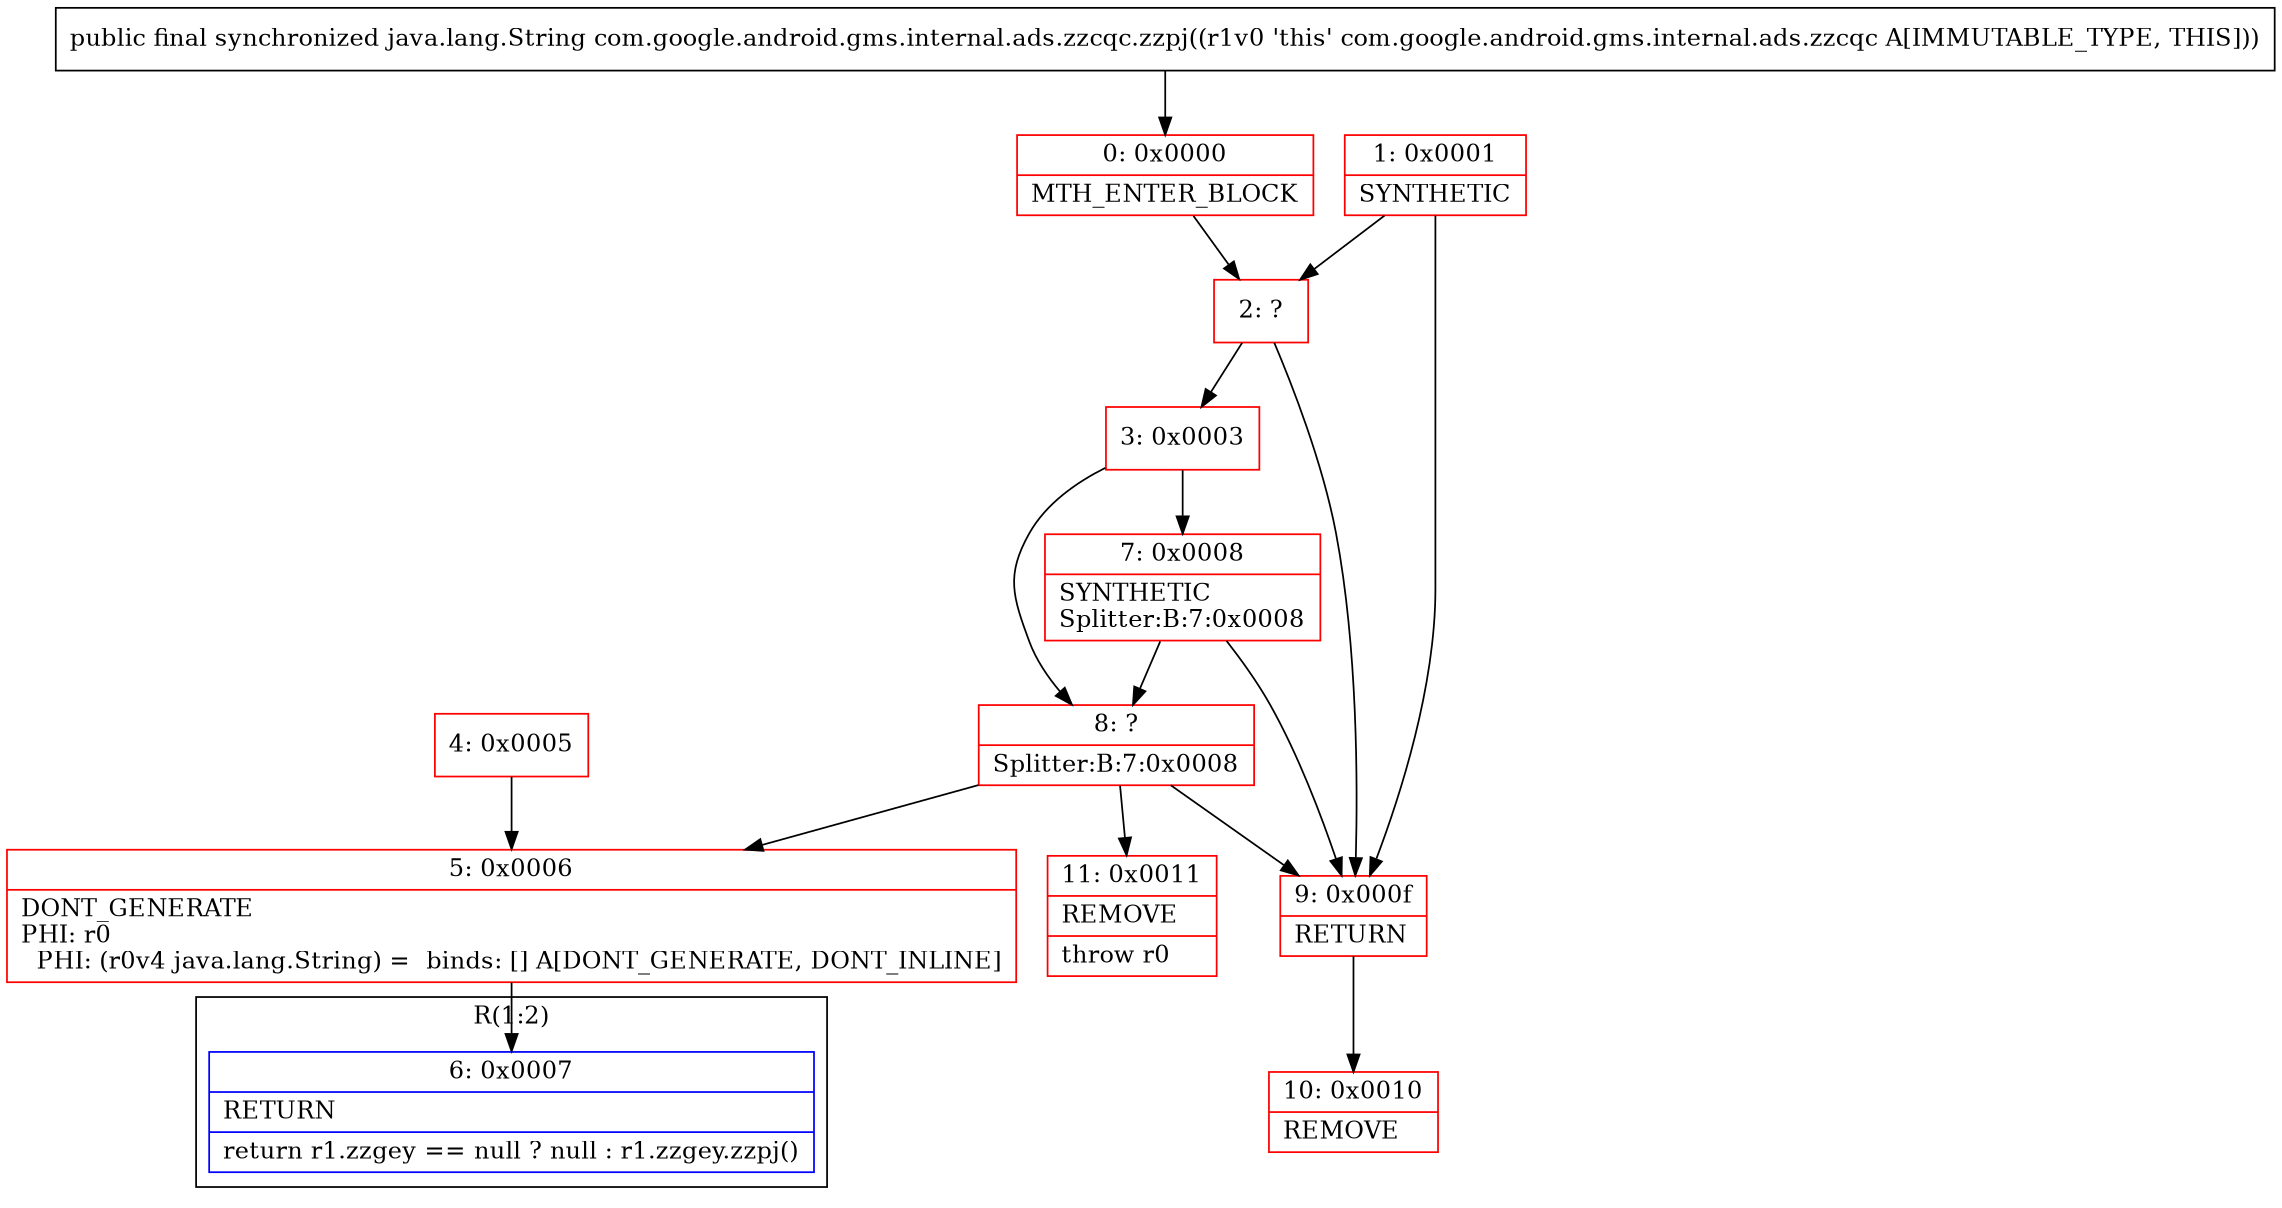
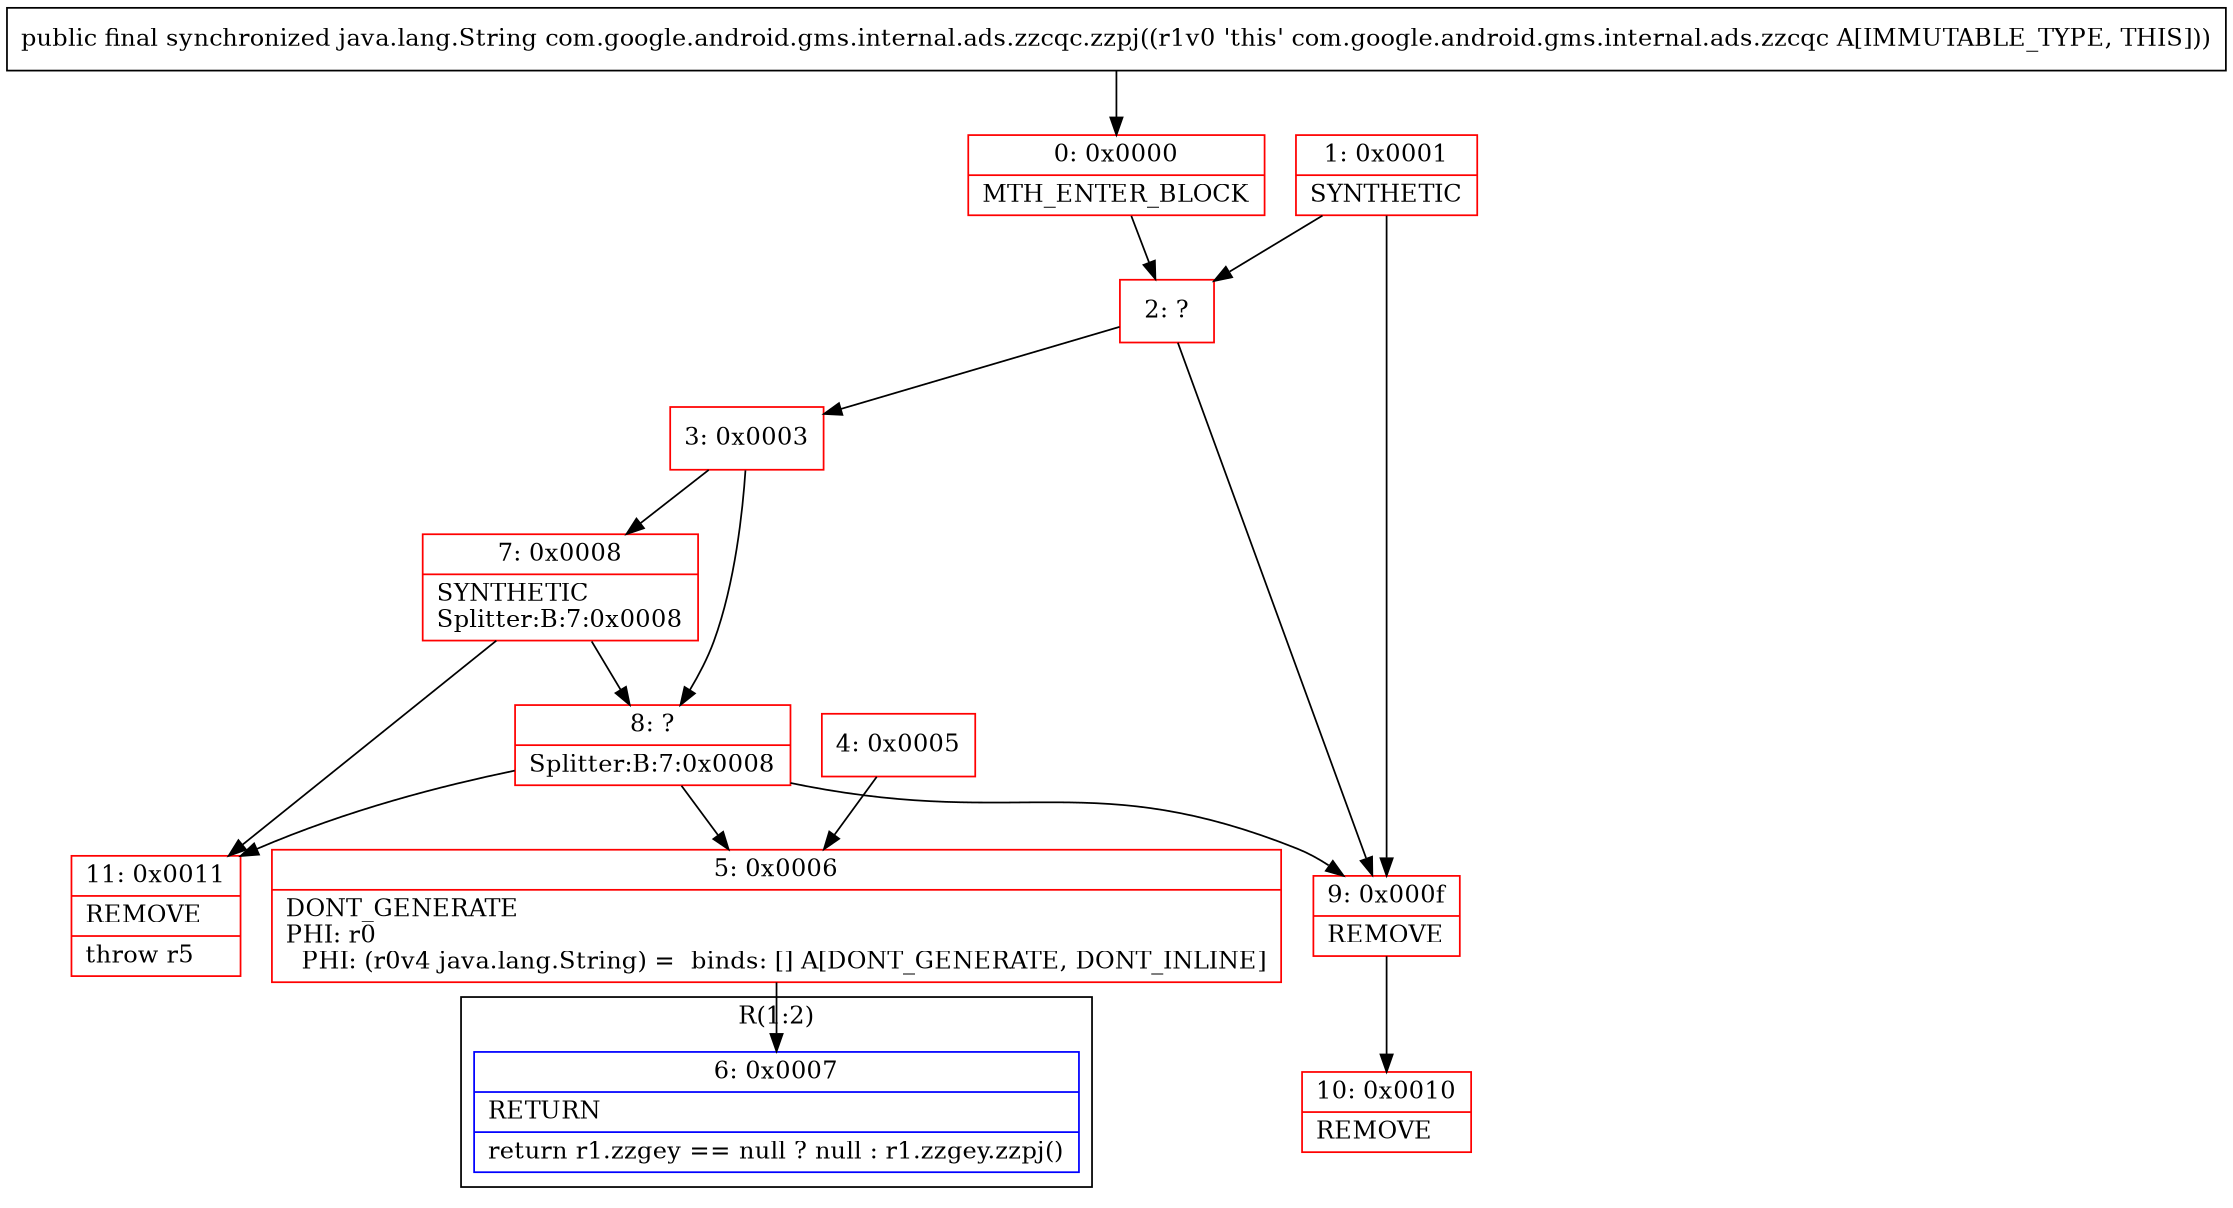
  digraph {
    node [color=red shape=record]
    n1 [color=blue label="{6\:\ 0x0007|RETURN\l|return r1.zzgey == null ? null : r1.zzgey.zzpj()\l}"]
    n2 [label="{0\:\ 0x0000|MTH_ENTER_BLOCK\l}"]
    n3 [label="{2\:\ ?}"]
    n4 [label="{1\:\ 0x0001|SYNTHETIC\l}"]
-   n5 [label="{9\:\ 0x000f|RETURN\l}"]
+   n5 [label="{9\:\ 0x000f|REMOVE\l}"]
    n6 [label="{3\:\ 0x0003}"]
    n7 [label="{10\:\ 0x0010|REMOVE\l}"]
    n8 [label="{7\:\ 0x0008|SYNTHETIC\lSplitter:B:7:0x0008\l}"]
    n9 [label="{8\:\ ?|Splitter:B:7:0x0008\l}"]
    n10 [label="{4\:\ 0x0005}"]
    n11 [label="{5\:\ 0x0006|DONT_GENERATE\lPHI: r0 \l  PHI: (r0v4 java.lang.String) =  binds: [] A[DONT_GENERATE, DONT_INLINE]\l}"]
-   n12 [label="{11\:\ 0x0011|REMOVE\l|throw r0\l}"]
+   n12 [label="{11\:\ 0x0011|REMOVE\l|throw r5\l}"]
    n13 [label="{public final synchronized java.lang.String com.google.android.gms.internal.ads.zzcqc.zzpj((r1v0 'this' com.google.android.gms.internal.ads.zzcqc A[IMMUTABLE_TYPE, THIS])) }" color=""]
    subgraph cluster_1 {
      label="R(1:2)"
      n1
    }
    n2 -> n3
    n3 -> n5
    n3 -> n6
    n4 -> n3
    n4 -> n5
    n5 -> n7
    n6 -> n8
    n6 -> n9
-   n8 -> n5
+   n8 -> n12
    n8 -> n9
    n9 -> n5
    n9 -> n11
    n9 -> n12
    n10 -> n11
    n11 -> n1
    n13 -> n2
  }
